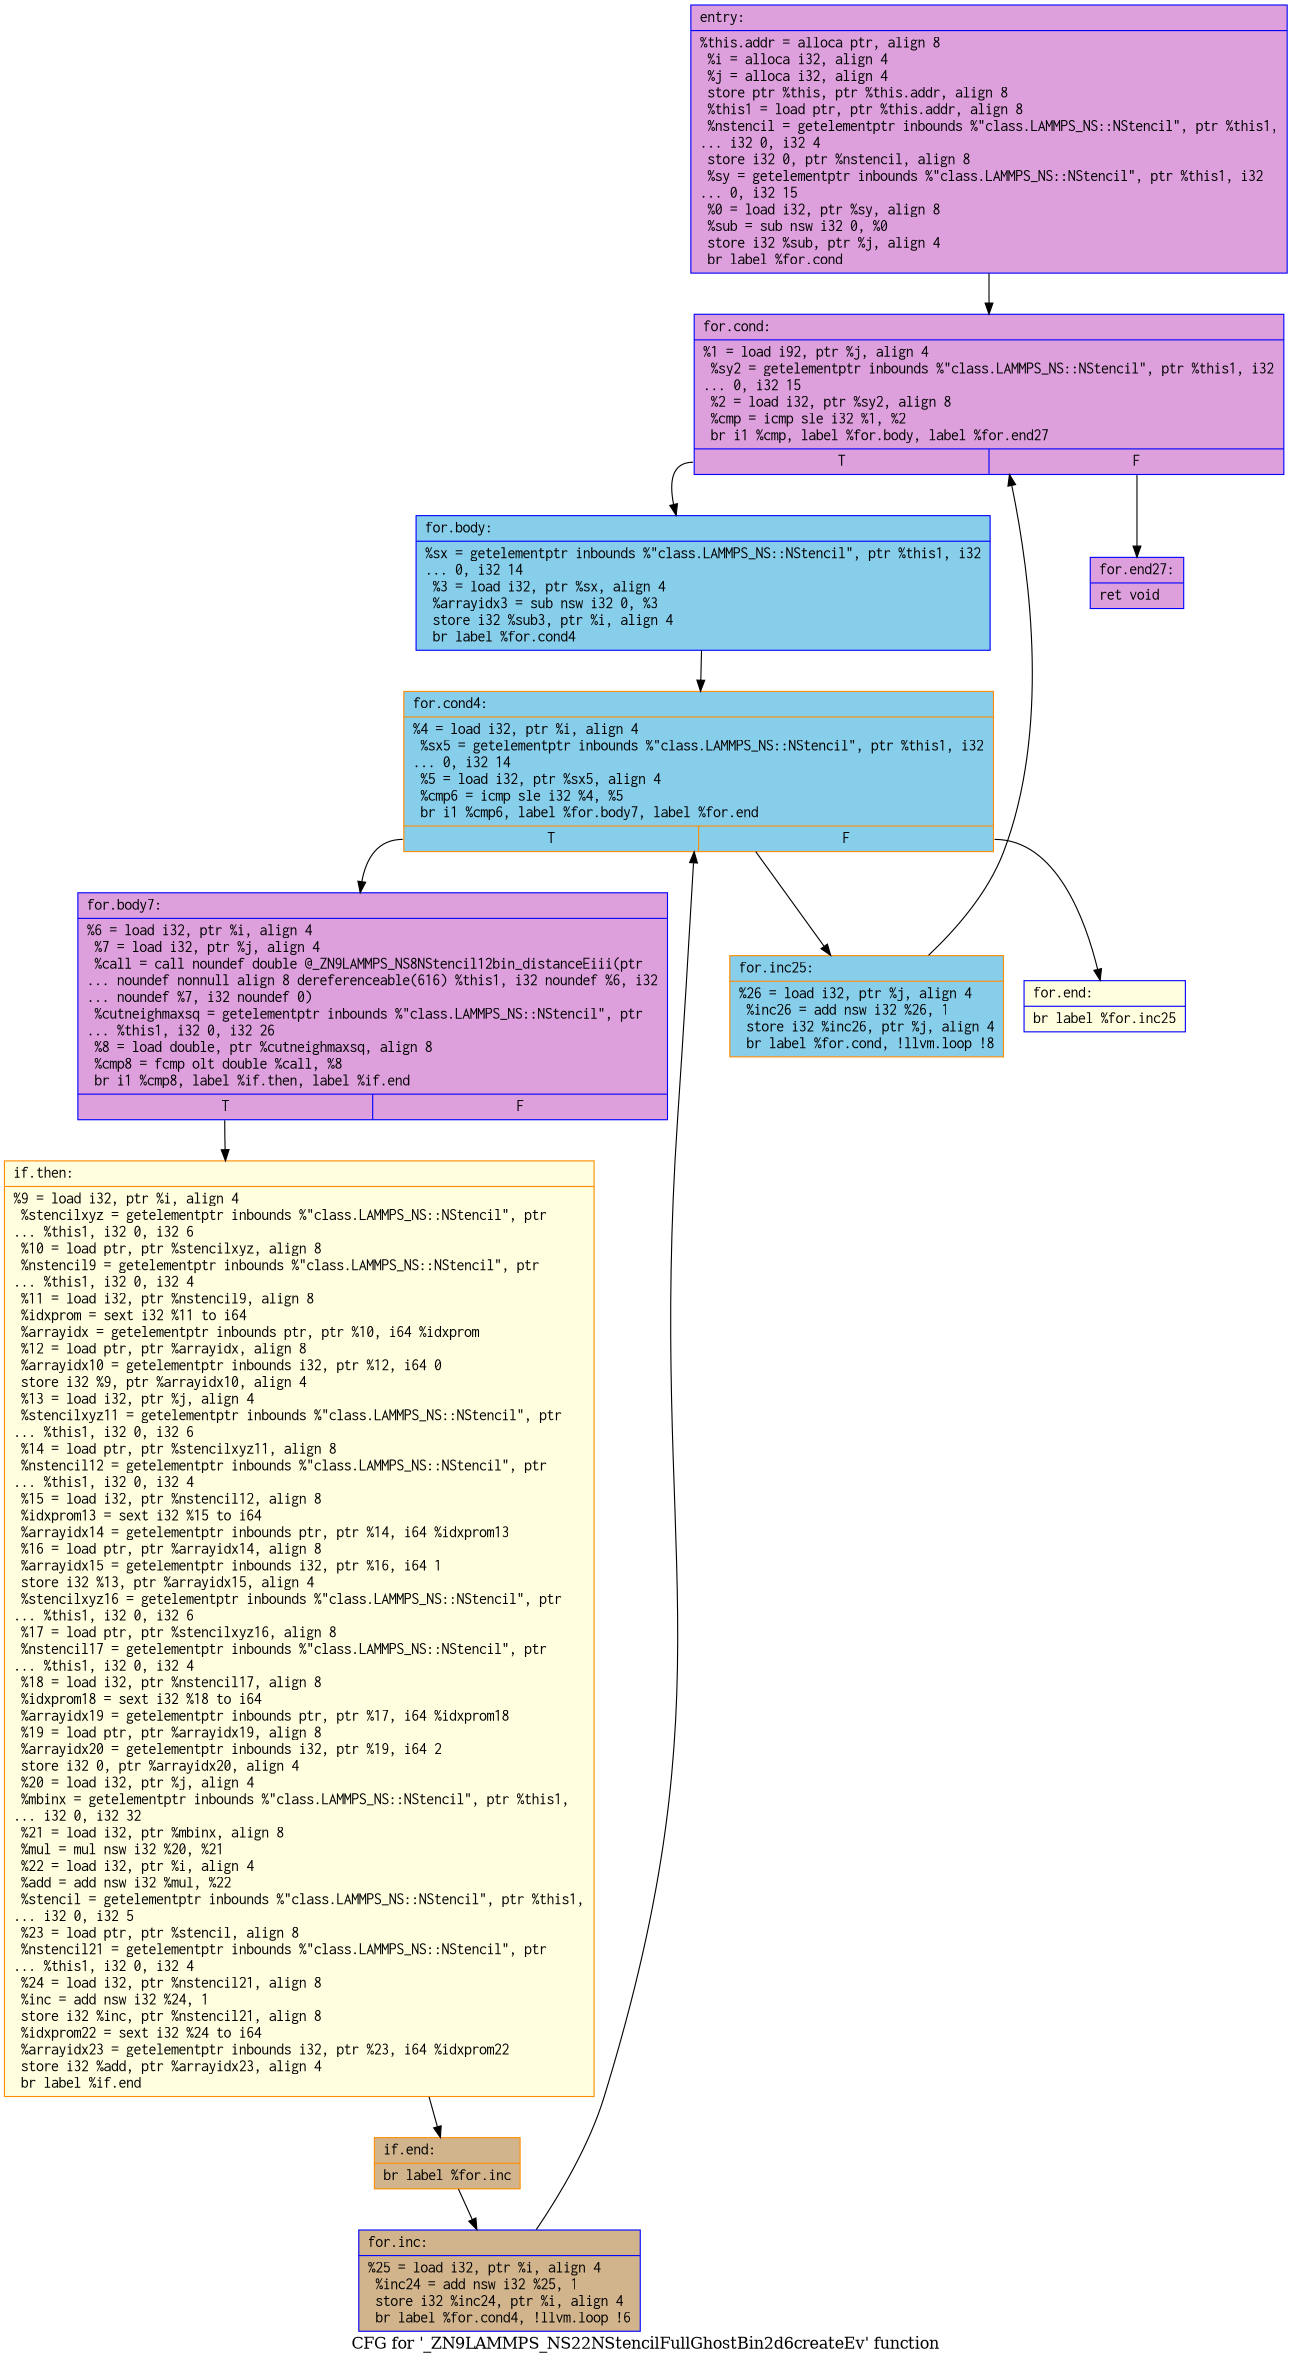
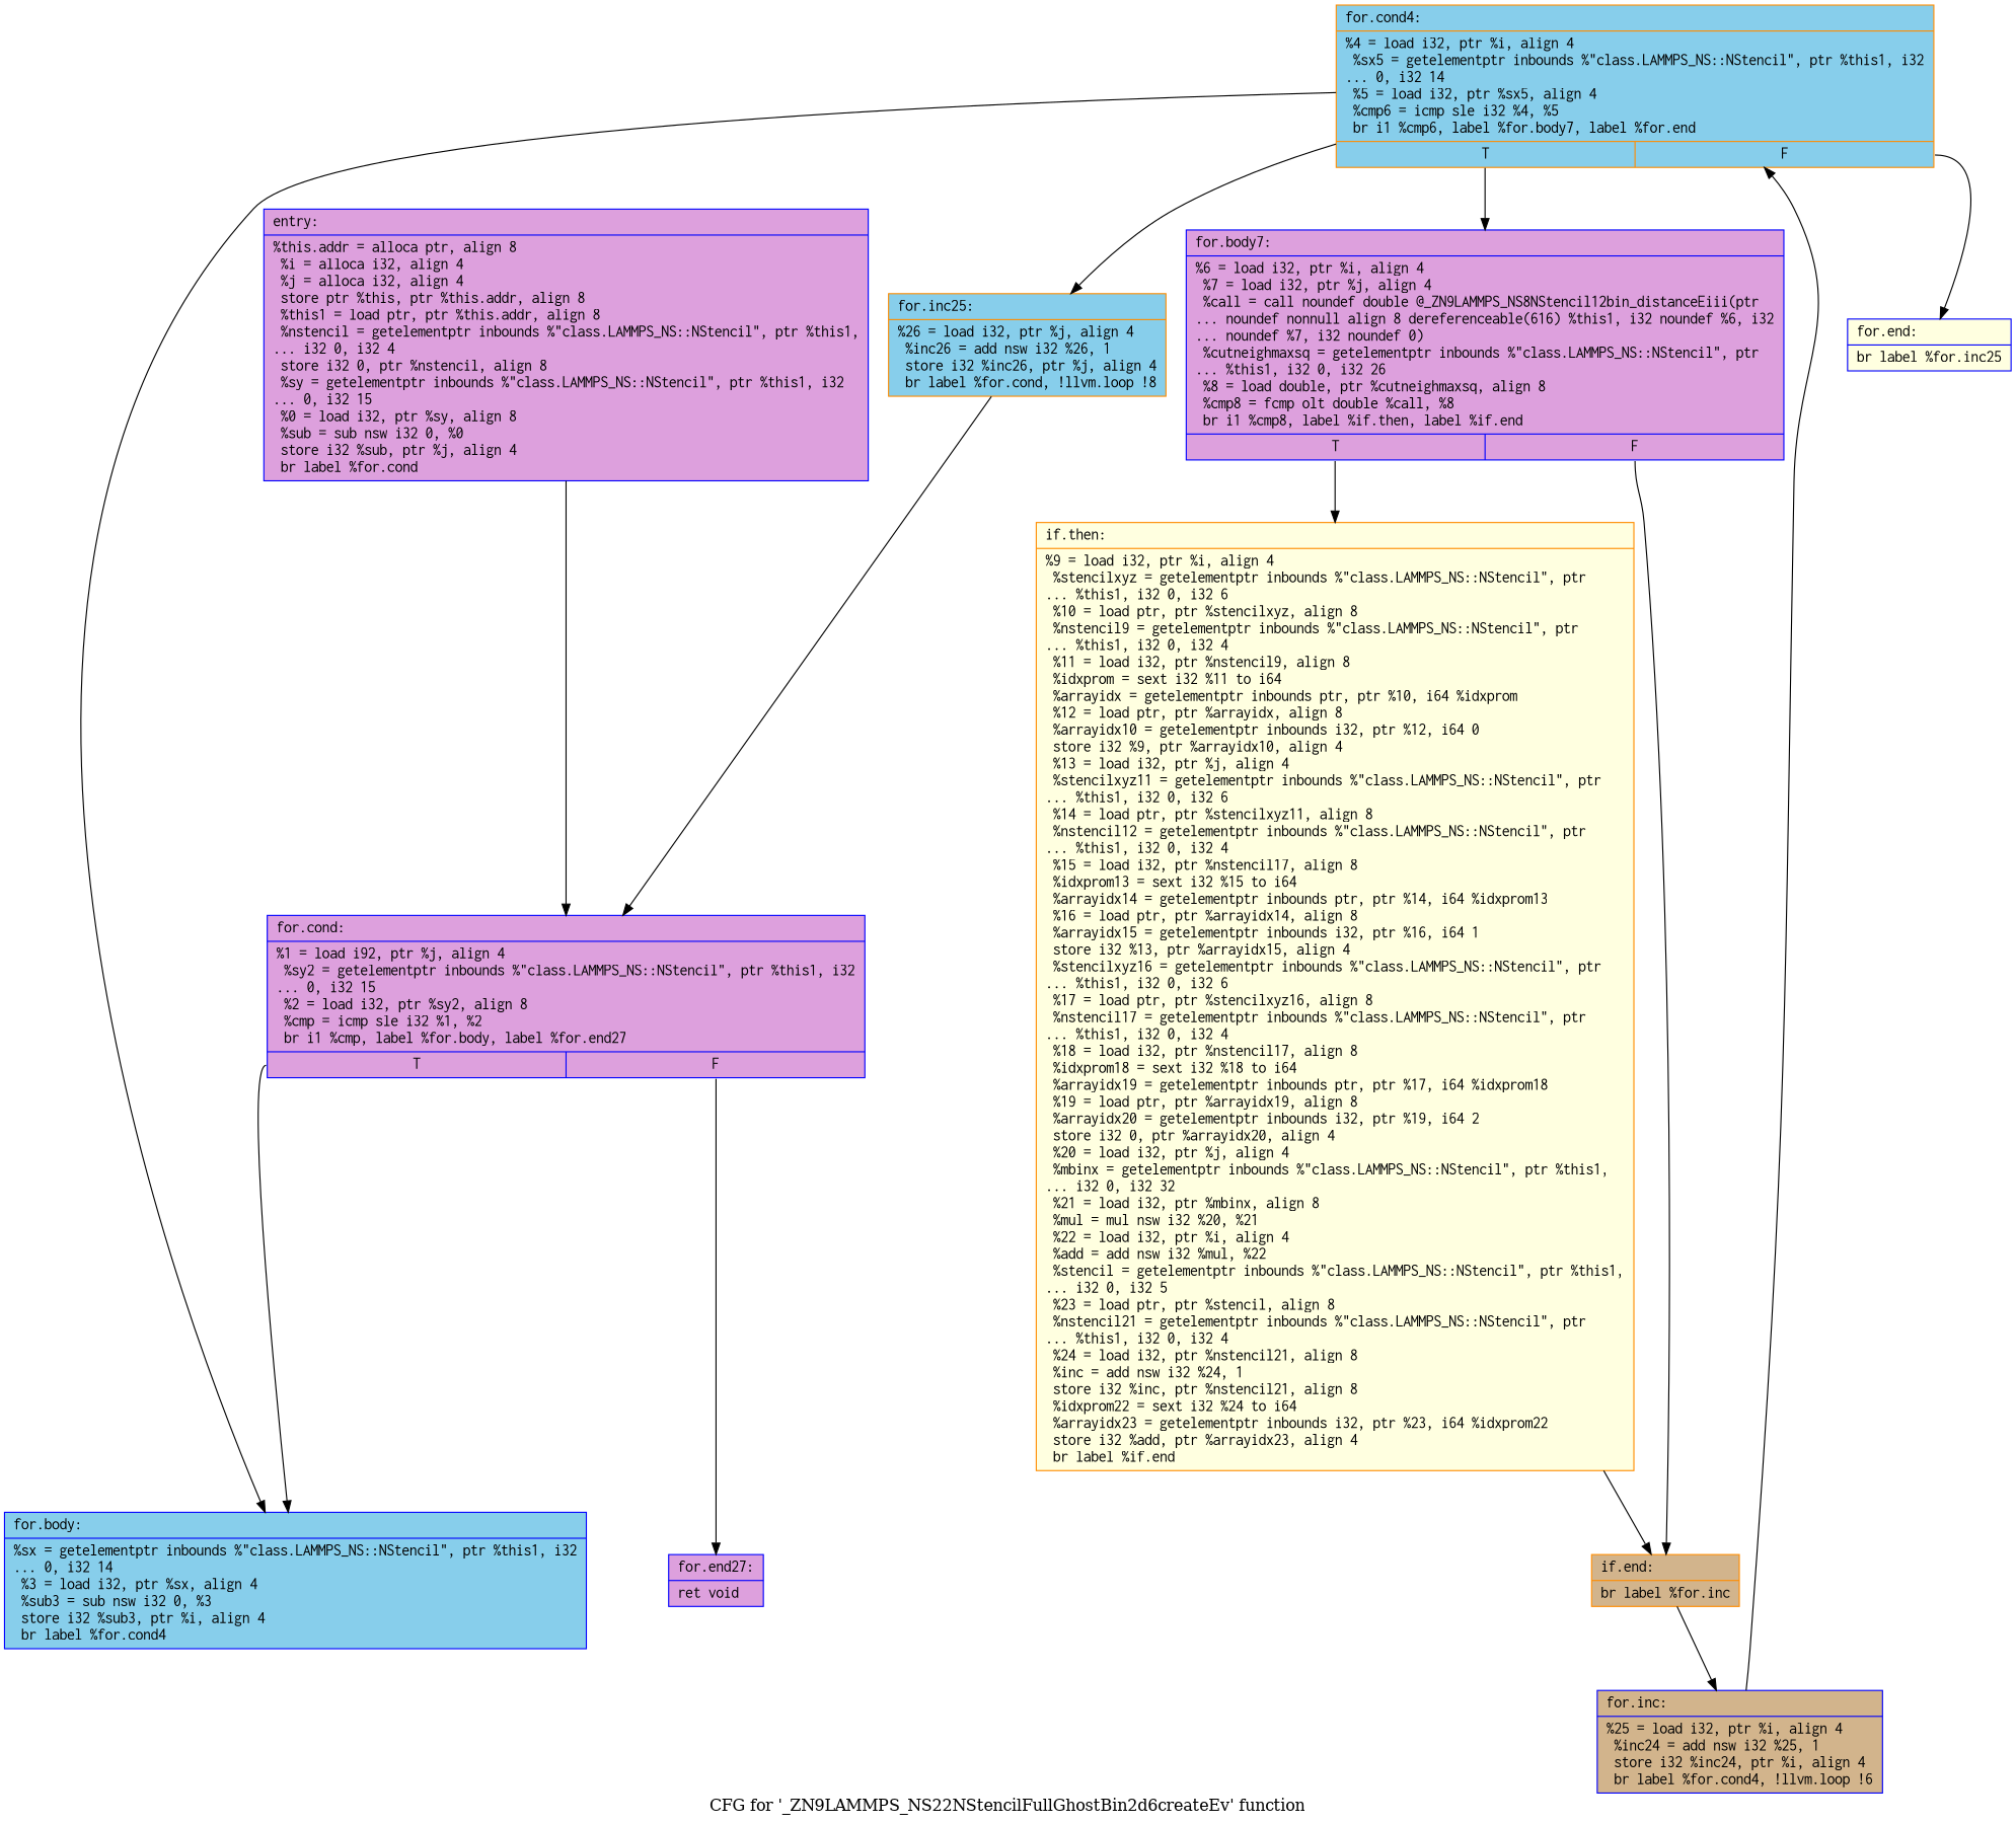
  digraph {
    label="CFG for '_ZN9LAMMPS_NS22NStencilFullGhostBin2d6createEv' function"
    node [color=blue fillcolor=plum fontname=Courier shape=record style=filled]
    n1 [label="{entry:\l|  %this.addr = alloca ptr, align 8\l  %i = alloca i32, align 4\l  %j = alloca i32, align 4\l  store ptr %this, ptr %this.addr, align 8\l  %this1 = load ptr, ptr %this.addr, align 8\l  %nstencil = getelementptr inbounds %\"class.LAMMPS_NS::NStencil\", ptr %this1,\l... i32 0, i32 4\l  store i32 0, ptr %nstencil, align 8\l  %sy = getelementptr inbounds %\"class.LAMMPS_NS::NStencil\", ptr %this1, i32\l... 0, i32 15\l  %0 = load i32, ptr %sy, align 8\l  %sub = sub nsw i32 0, %0\l  store i32 %sub, ptr %j, align 4\l  br label %for.cond\l}"]
    n2 [label="{for.cond:\l|  %1 = load i92, ptr %j, align 4\l  %sy2 = getelementptr inbounds %\"class.LAMMPS_NS::NStencil\", ptr %this1, i32\l... 0, i32 15\l  %2 = load i32, ptr %sy2, align 8\l  %cmp = icmp sle i32 %1, %2\l  br i1 %cmp, label %for.body, label %for.end27\l|{<s0>T|<s1>F}}"]
-   n3 [fillcolor=skyblue label="{for.body:\l|  %sx = getelementptr inbounds %\"class.LAMMPS_NS::NStencil\", ptr %this1, i32\l... 0, i32 14\l  %3 = load i32, ptr %sx, align 4\l  %arrayidx3 = sub nsw i32 0, %3\l  store i32 %sub3, ptr %i, align 4\l  br label %for.cond4\l}"]
+   n3 [fillcolor=skyblue label="{for.body:\l|  %sx = getelementptr inbounds %\"class.LAMMPS_NS::NStencil\", ptr %this1, i32\l... 0, i32 14\l  %3 = load i32, ptr %sx, align 4\l  %sub3 = sub nsw i32 0, %3\l  store i32 %sub3, ptr %i, align 4\l  br label %for.cond4\l}"]
    n4 [label="{for.end27:\l|  ret void\l}"]
    n5 [color=darkorange fillcolor=skyblue label="{for.cond4:\l|  %4 = load i32, ptr %i, align 4\l  %sx5 = getelementptr inbounds %\"class.LAMMPS_NS::NStencil\", ptr %this1, i32\l... 0, i32 14\l  %5 = load i32, ptr %sx5, align 4\l  %cmp6 = icmp sle i32 %4, %5\l  br i1 %cmp6, label %for.body7, label %for.end\l|{<s0>T|<s1>F}}"]
    n6 [label="{for.body7:\l|  %6 = load i32, ptr %i, align 4\l  %7 = load i32, ptr %j, align 4\l  %call = call noundef double @_ZN9LAMMPS_NS8NStencil12bin_distanceEiii(ptr\l... noundef nonnull align 8 dereferenceable(616) %this1, i32 noundef %6, i32\l... noundef %7, i32 noundef 0)\l  %cutneighmaxsq = getelementptr inbounds %\"class.LAMMPS_NS::NStencil\", ptr\l... %this1, i32 0, i32 26\l  %8 = load double, ptr %cutneighmaxsq, align 8\l  %cmp8 = fcmp olt double %call, %8\l  br i1 %cmp8, label %if.then, label %if.end\l|{<s0>T|<s1>F}}"]
    n7 [fillcolor=lightyellow label="{for.end:\l|  br label %for.inc25\l}"]
    n8 [color=darkorange fillcolor=skyblue label="{for.inc25:\l|  %26 = load i32, ptr %j, align 4\l  %inc26 = add nsw i32 %26, 1\l  store i32 %inc26, ptr %j, align 4\l  br label %for.cond, !llvm.loop !8\l}"]
-   n9 [color=darkorange fillcolor=lightyellow label="{if.then:\l|  %9 = load i32, ptr %i, align 4\l  %stencilxyz = getelementptr inbounds %\"class.LAMMPS_NS::NStencil\", ptr\l... %this1, i32 0, i32 6\l  %10 = load ptr, ptr %stencilxyz, align 8\l  %nstencil9 = getelementptr inbounds %\"class.LAMMPS_NS::NStencil\", ptr\l... %this1, i32 0, i32 4\l  %11 = load i32, ptr %nstencil9, align 8\l  %idxprom = sext i32 %11 to i64\l  %arrayidx = getelementptr inbounds ptr, ptr %10, i64 %idxprom\l  %12 = load ptr, ptr %arrayidx, align 8\l  %arrayidx10 = getelementptr inbounds i32, ptr %12, i64 0\l  store i32 %9, ptr %arrayidx10, align 4\l  %13 = load i32, ptr %j, align 4\l  %stencilxyz11 = getelementptr inbounds %\"class.LAMMPS_NS::NStencil\", ptr\l... %this1, i32 0, i32 6\l  %14 = load ptr, ptr %stencilxyz11, align 8\l  %nstencil12 = getelementptr inbounds %\"class.LAMMPS_NS::NStencil\", ptr\l... %this1, i32 0, i32 4\l  %15 = load i32, ptr %nstencil12, align 8\l  %idxprom13 = sext i32 %15 to i64\l  %arrayidx14 = getelementptr inbounds ptr, ptr %14, i64 %idxprom13\l  %16 = load ptr, ptr %arrayidx14, align 8\l  %arrayidx15 = getelementptr inbounds i32, ptr %16, i64 1\l  store i32 %13, ptr %arrayidx15, align 4\l  %stencilxyz16 = getelementptr inbounds %\"class.LAMMPS_NS::NStencil\", ptr\l... %this1, i32 0, i32 6\l  %17 = load ptr, ptr %stencilxyz16, align 8\l  %nstencil17 = getelementptr inbounds %\"class.LAMMPS_NS::NStencil\", ptr\l... %this1, i32 0, i32 4\l  %18 = load i32, ptr %nstencil17, align 8\l  %idxprom18 = sext i32 %18 to i64\l  %arrayidx19 = getelementptr inbounds ptr, ptr %17, i64 %idxprom18\l  %19 = load ptr, ptr %arrayidx19, align 8\l  %arrayidx20 = getelementptr inbounds i32, ptr %19, i64 2\l  store i32 0, ptr %arrayidx20, align 4\l  %20 = load i32, ptr %j, align 4\l  %mbinx = getelementptr inbounds %\"class.LAMMPS_NS::NStencil\", ptr %this1,\l... i32 0, i32 32\l  %21 = load i32, ptr %mbinx, align 8\l  %mul = mul nsw i32 %20, %21\l  %22 = load i32, ptr %i, align 4\l  %add = add nsw i32 %mul, %22\l  %stencil = getelementptr inbounds %\"class.LAMMPS_NS::NStencil\", ptr %this1,\l... i32 0, i32 5\l  %23 = load ptr, ptr %stencil, align 8\l  %nstencil21 = getelementptr inbounds %\"class.LAMMPS_NS::NStencil\", ptr\l... %this1, i32 0, i32 4\l  %24 = load i32, ptr %nstencil21, align 8\l  %inc = add nsw i32 %24, 1\l  store i32 %inc, ptr %nstencil21, align 8\l  %idxprom22 = sext i32 %24 to i64\l  %arrayidx23 = getelementptr inbounds i32, ptr %23, i64 %idxprom22\l  store i32 %add, ptr %arrayidx23, align 4\l  br label %if.end\l}"]
+   n9 [color=darkorange fillcolor=lightyellow label="{if.then:\l|  %9 = load i32, ptr %i, align 4\l  %stencilxyz = getelementptr inbounds %\"class.LAMMPS_NS::NStencil\", ptr\l... %this1, i32 0, i32 6\l  %10 = load ptr, ptr %stencilxyz, align 8\l  %nstencil9 = getelementptr inbounds %\"class.LAMMPS_NS::NStencil\", ptr\l... %this1, i32 0, i32 4\l  %11 = load i32, ptr %nstencil9, align 8\l  %idxprom = sext i32 %11 to i64\l  %arrayidx = getelementptr inbounds ptr, ptr %10, i64 %idxprom\l  %12 = load ptr, ptr %arrayidx, align 8\l  %arrayidx10 = getelementptr inbounds i32, ptr %12, i64 0\l  store i32 %9, ptr %arrayidx10, align 4\l  %13 = load i32, ptr %j, align 4\l  %stencilxyz11 = getelementptr inbounds %\"class.LAMMPS_NS::NStencil\", ptr\l... %this1, i32 0, i32 6\l  %14 = load ptr, ptr %stencilxyz11, align 8\l  %nstencil12 = getelementptr inbounds %\"class.LAMMPS_NS::NStencil\", ptr\l... %this1, i32 0, i32 4\l  %15 = load i32, ptr %nstencil17, align 8\l  %idxprom13 = sext i32 %15 to i64\l  %arrayidx14 = getelementptr inbounds ptr, ptr %14, i64 %idxprom13\l  %16 = load ptr, ptr %arrayidx14, align 8\l  %arrayidx15 = getelementptr inbounds i32, ptr %16, i64 1\l  store i32 %13, ptr %arrayidx15, align 4\l  %stencilxyz16 = getelementptr inbounds %\"class.LAMMPS_NS::NStencil\", ptr\l... %this1, i32 0, i32 6\l  %17 = load ptr, ptr %stencilxyz16, align 8\l  %nstencil17 = getelementptr inbounds %\"class.LAMMPS_NS::NStencil\", ptr\l... %this1, i32 0, i32 4\l  %18 = load i32, ptr %nstencil17, align 8\l  %idxprom18 = sext i32 %18 to i64\l  %arrayidx19 = getelementptr inbounds ptr, ptr %17, i64 %idxprom18\l  %19 = load ptr, ptr %arrayidx19, align 8\l  %arrayidx20 = getelementptr inbounds i32, ptr %19, i64 2\l  store i32 0, ptr %arrayidx20, align 4\l  %20 = load i32, ptr %j, align 4\l  %mbinx = getelementptr inbounds %\"class.LAMMPS_NS::NStencil\", ptr %this1,\l... i32 0, i32 32\l  %21 = load i32, ptr %mbinx, align 8\l  %mul = mul nsw i32 %20, %21\l  %22 = load i32, ptr %i, align 4\l  %add = add nsw i32 %mul, %22\l  %stencil = getelementptr inbounds %\"class.LAMMPS_NS::NStencil\", ptr %this1,\l... i32 0, i32 5\l  %23 = load ptr, ptr %stencil, align 8\l  %nstencil21 = getelementptr inbounds %\"class.LAMMPS_NS::NStencil\", ptr\l... %this1, i32 0, i32 4\l  %24 = load i32, ptr %nstencil21, align 8\l  %inc = add nsw i32 %24, 1\l  store i32 %inc, ptr %nstencil21, align 8\l  %idxprom22 = sext i32 %24 to i64\l  %arrayidx23 = getelementptr inbounds i32, ptr %23, i64 %idxprom22\l  store i32 %add, ptr %arrayidx23, align 4\l  br label %if.end\l}"]
    n10 [color=darkorange fillcolor=tan label="{if.end:\l|  br label %for.inc\l}"]
    n11 [fillcolor=tan label="{for.inc:\l|  %25 = load i32, ptr %i, align 4\l  %inc24 = add nsw i32 %25, 1\l  store i32 %inc24, ptr %i, align 4\l  br label %for.cond4, !llvm.loop !6\l}"]
    n1 -> n2
    n2 -> n3 [tailport=s0]
    n2 -> n4 [tailport=s1]
-   n3 -> n5
+   n5 -> n3
    n5 -> n6 [tailport=s0]
    n5 -> n7 [tailport=s1]
    n5 -> n8
    n6 -> n9 [tailport=s0]
+   n6 -> n10 [tailport=s1]
    n8 -> n2
    n9 -> n10
    n10 -> n11
    n11 -> n5
  }
